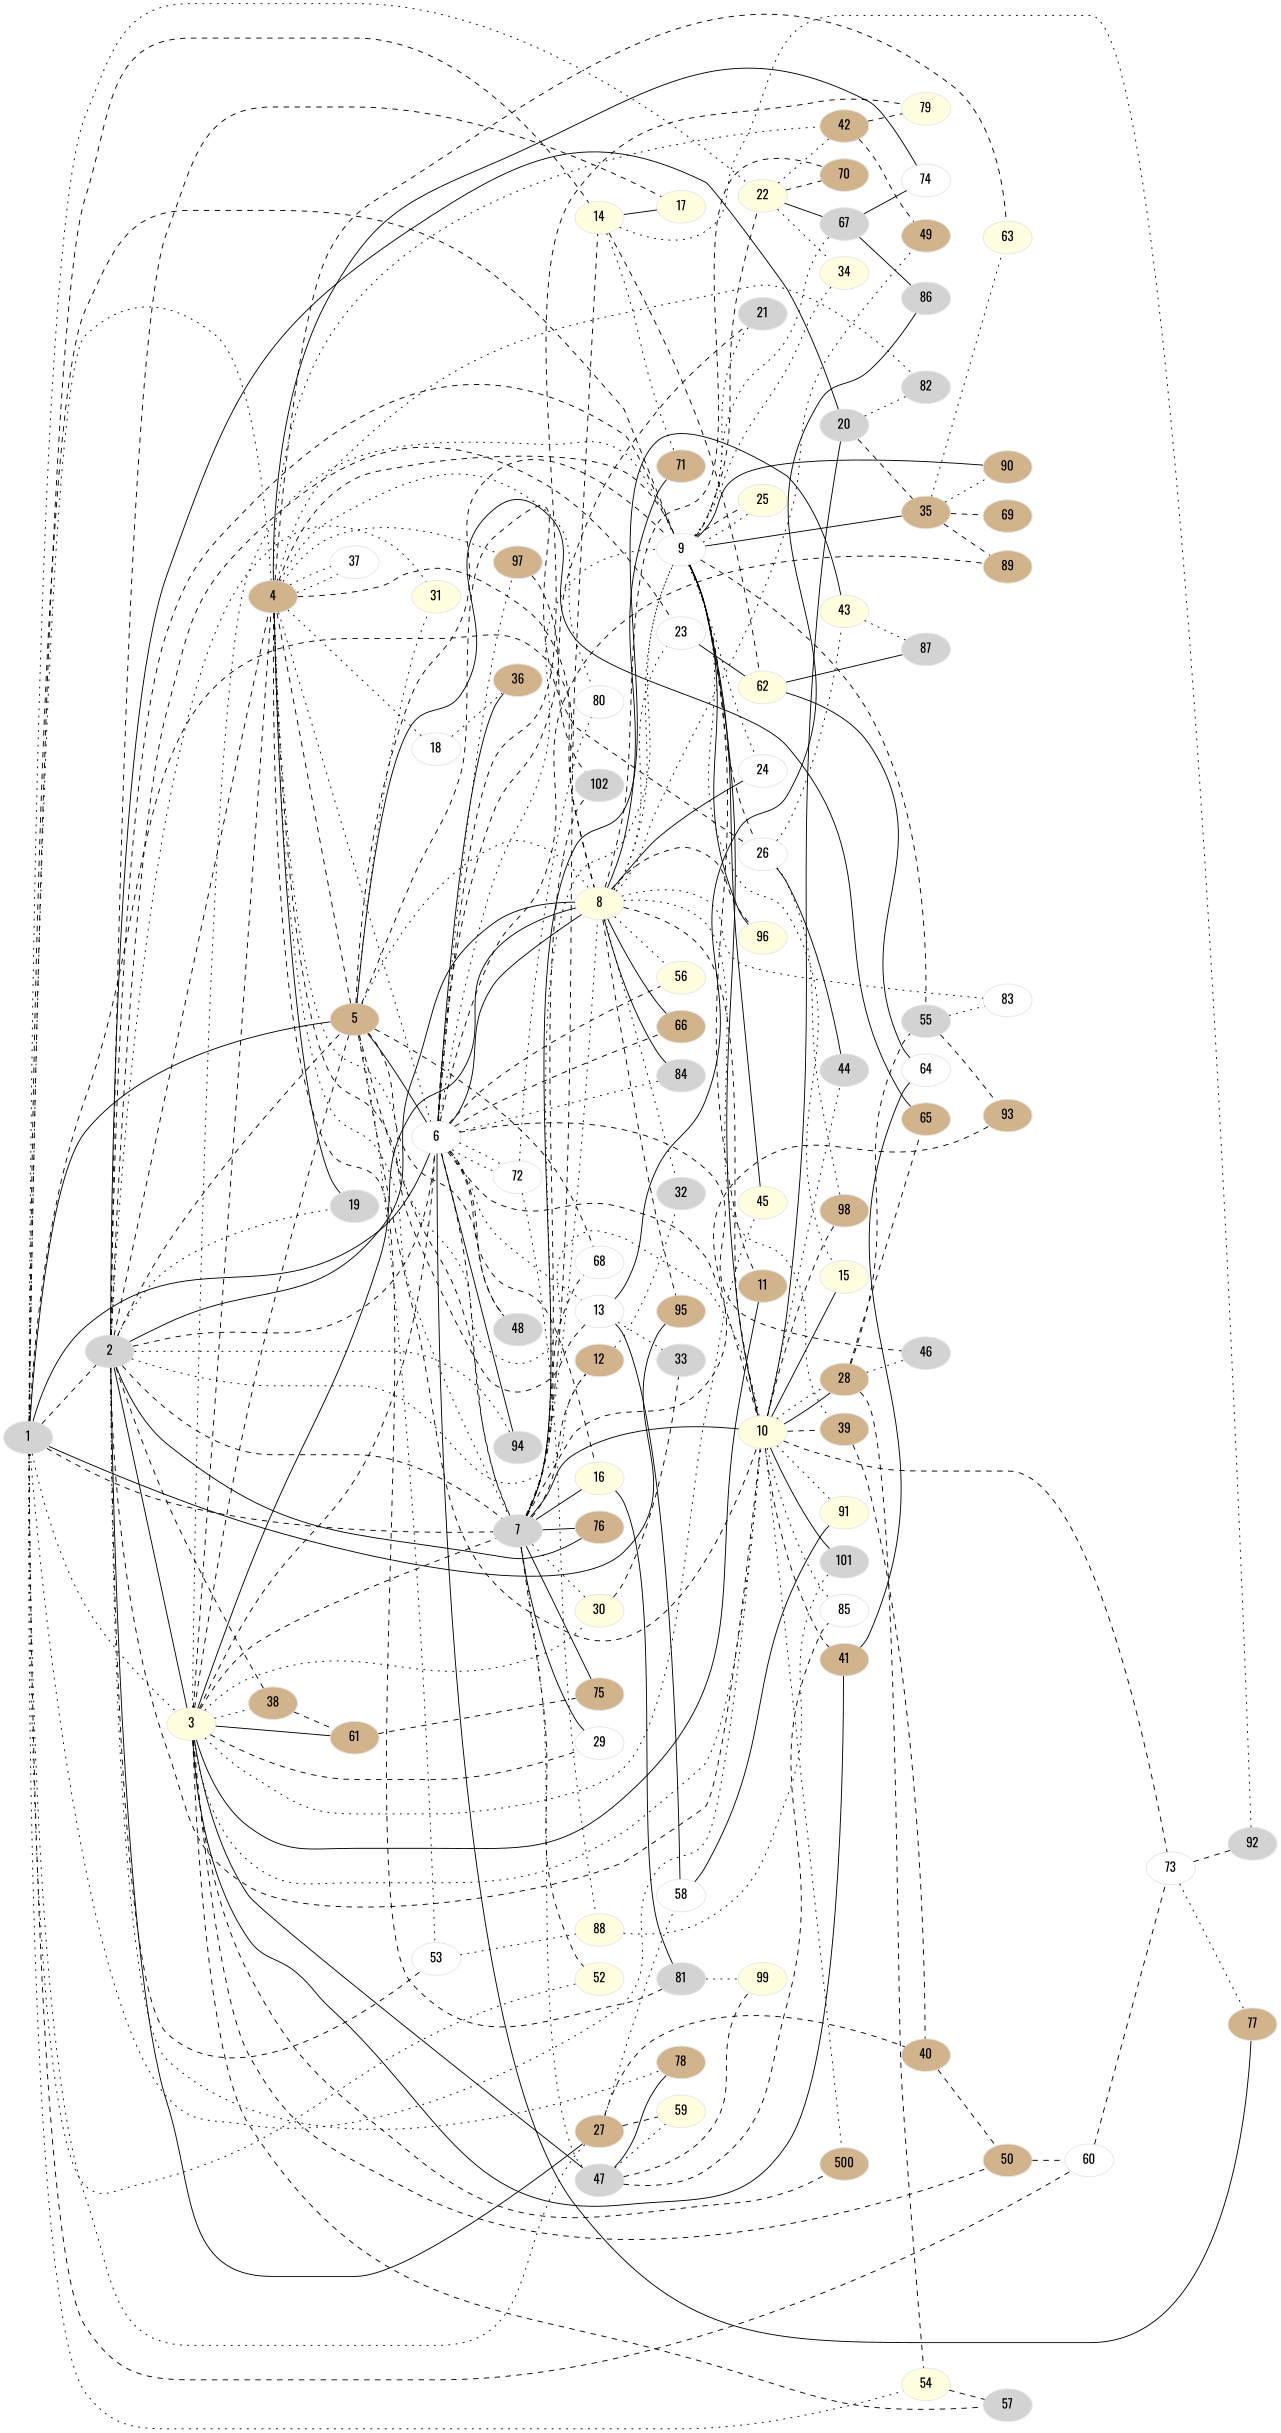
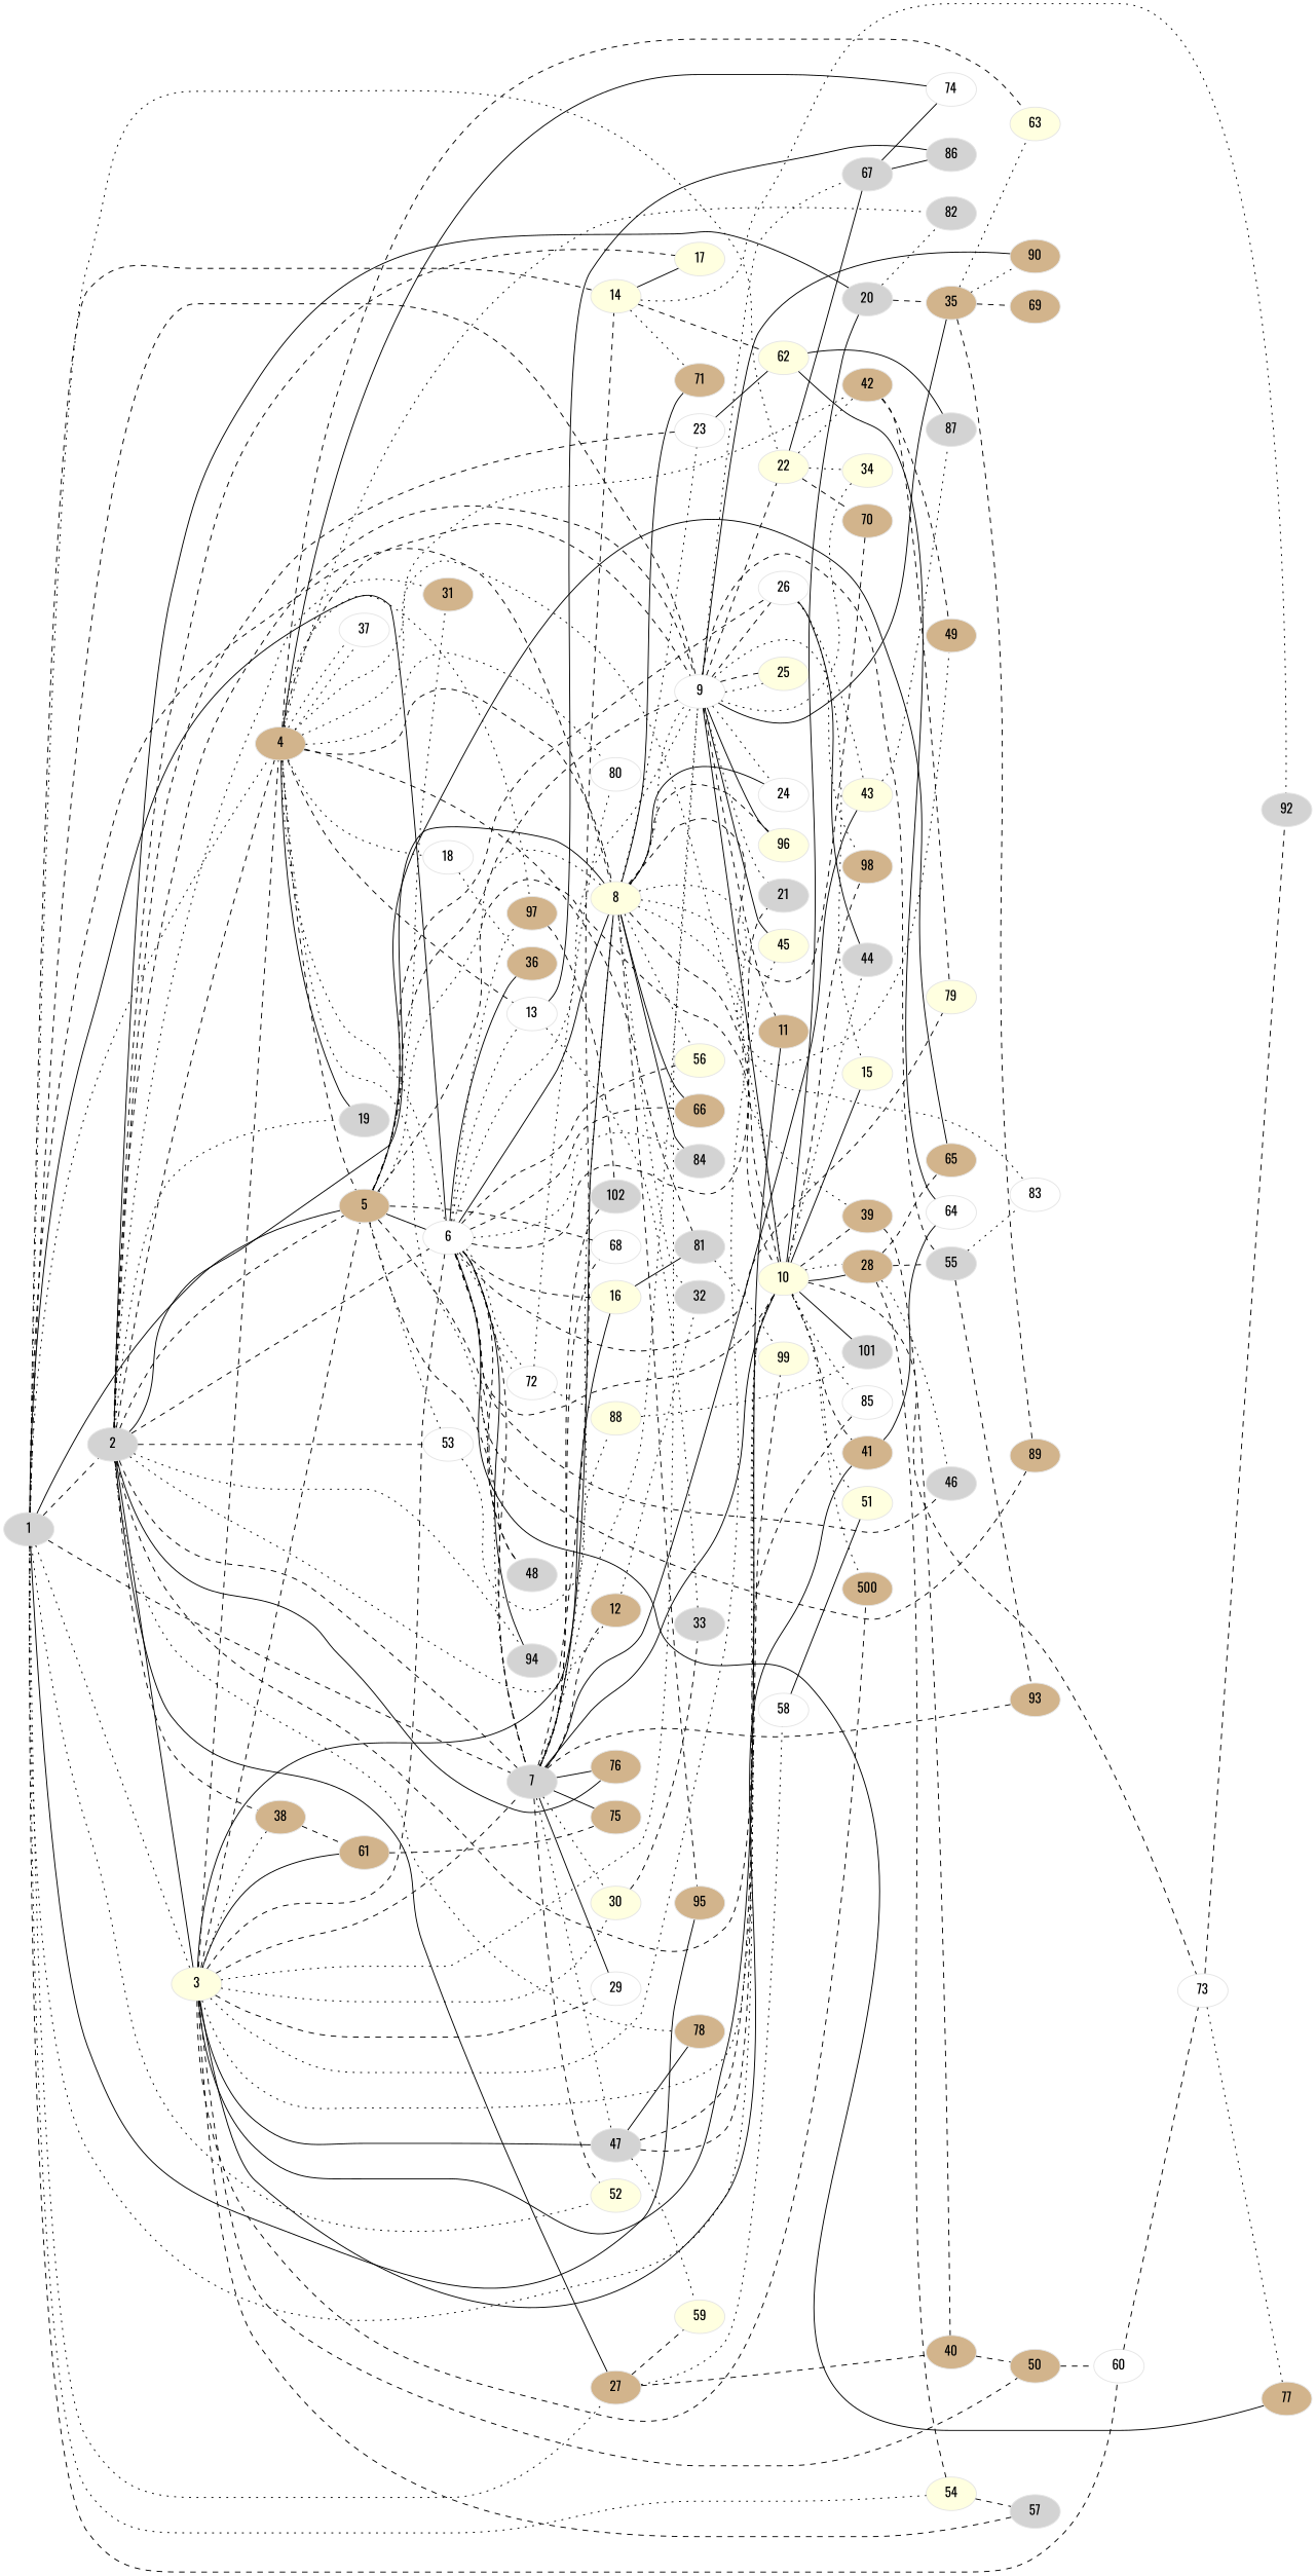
  graph {
    fontname=Oswald
    rankdir=LR
    node [color=gray90 fillcolor=tan fontname=Oswald style=filled]
    edge [fontname=Oswald style=dashed]
    1 [fillcolor=lightgrey]
    2 [fillcolor=lightgrey]
    3 [fillcolor=lightyellow]
    4
    5
    6 [fillcolor=white]
    7 [fillcolor=lightgrey]
    8 [fillcolor=lightyellow]
    9 [fillcolor=white]
    10 [fillcolor=lightyellow]
    14 [fillcolor=lightyellow]
    22 [fillcolor=lightyellow]
    27
    52 [fillcolor=lightyellow]
    54 [fillcolor=lightyellow]
    60 [fillcolor=white]
    95
    12
    17 [fillcolor=lightyellow]
    19 [fillcolor=lightgrey]
    20 [fillcolor=lightgrey]
    23 [fillcolor=white]
-   31 [fillcolor=lightyellow]
+   31
    38
    53 [fillcolor=white]
    76
    78
    94 [fillcolor=lightgrey]
    11
    29 [fillcolor=white]
    30 [fillcolor=lightyellow]
    41
    45 [fillcolor=lightyellow]
    47 [fillcolor=lightgrey]
    50
    57 [fillcolor=lightgrey]
    61
    n38 [label=500]
    13 [fillcolor=white]
    18 [fillcolor=white]
    37 [fillcolor=white]
    42
    63 [fillcolor=lightyellow]
    74 [fillcolor=white]
    80 [fillcolor=white]
    81 [fillcolor=lightgrey]
    82 [fillcolor=lightgrey]
    97
    26 [fillcolor=white]
    48 [fillcolor=lightgrey]
    65
    68 [fillcolor=white]
    16 [fillcolor=lightyellow]
    21 [fillcolor=lightgrey]
    36
    46 [fillcolor=lightgrey]
    56 [fillcolor=lightyellow]
    66
    72 [fillcolor=white]
    77
    79 [fillcolor=lightyellow]
    84 [fillcolor=lightgrey]
    89
    43 [fillcolor=lightyellow]
    75
    93
    102 [fillcolor=lightgrey]
    24 [fillcolor=white]
    32 [fillcolor=lightgrey]
    39
    49
    70
    71
    83 [fillcolor=white]
    96 [fillcolor=lightyellow]
    15 [fillcolor=lightyellow]
    25 [fillcolor=lightyellow]
    34 [fillcolor=lightyellow]
    35
    55 [fillcolor=lightgrey]
    67 [fillcolor=lightgrey]
    90
    28
    44 [fillcolor=lightgrey]
    73 [fillcolor=white]
    85 [fillcolor=white]
-   91 [fillcolor=lightyellow]
+   91 [fillcolor=lightyellow label=51]
    98
    101 [fillcolor=lightgrey]
    62 [fillcolor=lightyellow]
    92 [fillcolor=lightgrey]
    58 [fillcolor=white]
    40
    59 [fillcolor=lightyellow]
    88 [fillcolor=lightyellow]
    33 [fillcolor=lightgrey]
    64 [fillcolor=white]
    99 [fillcolor=lightyellow]
    86 [fillcolor=lightgrey]
    87 [fillcolor=lightgrey]
    69
    1 -- 2
    1 -- 3 [style=dotted]
    1 -- 4 [style=dotted]
    1 -- 5 [style=solid]
    1 -- 6 [style=solid]
    1 -- 7
    1 -- 8
    1 -- 9
    1 -- 10 [style=dotted]
    1 -- 14
    1 -- 22 [style=dotted]
    1 -- 27 [style=dotted]
    1 -- 52 [style=dotted]
    1 -- 54 [style=dotted]
    1 -- 60
    1 -- 95 [style=solid]
    2 -- 3 [style=solid]
    2 -- 4
    2 -- 5
    2 -- 6
    2 -- 7
    2 -- 8 [style=solid]
    2 -- 9
    2 -- 10
    2 -- 27 [style=solid]
    2 -- 12 [style=dotted]
    2 -- 17
    2 -- 19 [style=dotted]
    2 -- 20 [style=solid]
    2 -- 23
    2 -- 31 [style=dotted]
    2 -- 38
    2 -- 53
    2 -- 76 [style=solid]
    2 -- 78 [style=dotted]
    2 -- 94 [style=dotted]
    3 -- 4
    3 -- 5
    3 -- 6
    3 -- 7
    3 -- 8 [style=solid]
    3 -- 9 [style=dotted]
    3 -- 10 [style=dotted]
    3 -- 38 [style=dotted]
    3 -- 11 [style=solid]
    3 -- 29
    3 -- 30 [style=dotted]
    3 -- 41 [style=solid]
    3 -- 45 [style=dotted]
    3 -- 47 [style=solid]
    3 -- 50
    3 -- 57
    3 -- 61 [style=solid]
    3 -- n38
    4 -- 5
    4 -- 6 [style=dotted]
    4 -- 7 [style=dotted]
    4 -- 8
    4 -- 9
    4 -- 10 [style=dotted]
    4 -- 19 [style=solid]
    4 -- 13
    4 -- 18 [style=dotted]
    4 -- 37 [style=dotted]
    4 -- 37 [style=dotted]
    4 -- 42 [style=dotted]
    4 -- 63
    4 -- 74 [style=solid]
    4 -- 80 [style=dotted]
    4 -- 81
    4 -- 82 [style=dotted]
    4 -- 97 [style=dotted]
    5 -- 6 [style=solid]
    5 -- 7
    5 -- 8 [style=dotted]
    5 -- 9
    5 -- 10
    5 -- 31 [style=dotted]
    5 -- 53 [style=dotted]
    5 -- 26
    5 -- 48
    5 -- 65 [style=solid]
    5 -- 68
    6 -- 7
    6 -- 8 [style=solid]
    6 -- 9 [style=dotted]
    6 -- 10
    6 -- 94 [style=solid]
    6 -- 13 [style=dotted]
    6 -- 97 [style=dotted]
    6 -- 48
    6 -- 16
    6 -- 21
    6 -- 36 [style=solid]
    6 -- 46
    6 -- 56
    6 -- 66
    6 -- 72 [style=dotted]
    6 -- 72 [style=dotted]
    6 -- 77 [style=solid]
    6 -- 79
    6 -- 84 [style=dotted]
    6 -- 89
    7 -- 8 [style=dotted]
    7 -- 9 [style=dotted]
    7 -- 10 [style=solid]
    7 -- 14
    7 -- 52
    7 -- 12
    7 -- 76 [style=solid]
    7 -- 29 [style=solid]
    7 -- 30 [style=dotted]
    7 -- 47 [style=dotted]
    7 -- 68
    7 -- 16 [style=solid]
    7 -- 43 [style=solid]
    7 -- 75 [style=solid]
    7 -- 93
    7 -- 102
    8 -- 9 [style=dotted]
    8 -- 10
    8 -- 95
    8 -- 23 [style=dotted]
    8 -- 56 [style=dotted]
    8 -- 66 [style=solid]
    8 -- 84 [style=solid]
    8 -- 24 [style=solid]
    8 -- 32 [style=dotted]
    8 -- 39 [style=dotted]
    8 -- 49 [style=dotted]
    8 -- 70
    8 -- 71 [style=solid]
    8 -- 83 [style=dotted]
    8 -- 96
    9 -- 10 [style=solid]
    9 -- 22
    9 -- 11
    9 -- 45 [style=solid]
    9 -- 26
    9 -- 21 [style=dotted]
    9 -- 24 [style=dotted]
    9 -- 96 [style=solid]
    9 -- 15 [style=dotted]
    9 -- 25 [style=dotted]
    9 -- 25
    9 -- 34 [style=dotted]
    9 -- 35 [style=solid]
    9 -- 55
    9 -- 67 [style=dotted]
    9 -- 90 [style=solid]
    10 -- 20 [style=solid]
    10 -- 41
    10 -- n38 [style=dotted]
    10 -- 39
    10 -- 15 [style=solid]
    10 -- 28 [style=solid]
    10 -- 28 [style=dotted]
    10 -- 44 [style=dotted]
    10 -- 73
    10 -- 85 [style=dotted]
    10 -- 91 [style=dotted]
    10 -- 98
    10 -- 101 [style=solid]
    14 -- 17 [style=solid]
    14 -- 71 [style=dotted]
    14 -- 62
    14 -- 92 [style=dotted]
    22 -- 42 [style=dotted]
    22 -- 70
    22 -- 34 [style=dotted]
    22 -- 67 [style=solid]
    27 -- 58 [style=dotted]
    27 -- 40
    27 -- 59
    54 -- 57
    60 -- 73
    12 -- 32 [style=dotted]
    20 -- 82 [style=dotted]
    20 -- 35
    23 -- 62 [style=solid]
    38 -- 61
    53 -- 88 [style=dotted]
    30 -- 33
    41 -- 64 [style=solid]
    47 -- 78 [style=solid]
    47 -- 85
    47 -- 59 [style=dotted]
    47 -- 99
    50 -- 60
    61 -- 75
-   13 -- 58 [style=solid]
    13 -- 33 [style=dotted]
    13 -- 86 [style=solid]
    18 -- 36 [style=dotted]
    42 -- 79
    42 -- 49
    81 -- 99 [style=dotted]
    97 -- 102
    26 -- 43 [style=dotted]
    26 -- 44 [style=solid]
    26 -- 98 [style=dotted]
    16 -- 81 [style=solid]
    72 -- 80 [style=dotted]
    72 -- 88 [style=dotted]
    43 -- 87 [style=dotted]
    39 -- 40
    35 -- 63 [style=dotted]
    35 -- 89
    35 -- 90 [style=dotted]
    35 -- 69
    55 -- 93
    55 -- 83 [style=dotted]
    67 -- 74 [style=solid]
    67 -- 86 [style=solid]
    28 -- 54
    28 -- 65
    28 -- 46 [style=dotted]
    28 -- 55
    73 -- 77 [style=dotted]
    73 -- 92
    62 -- 64 [style=solid]
    62 -- 87 [style=solid]
    58 -- 91 [style=solid]
    40 -- 50
    88 -- 101 [style=dotted]
  }
